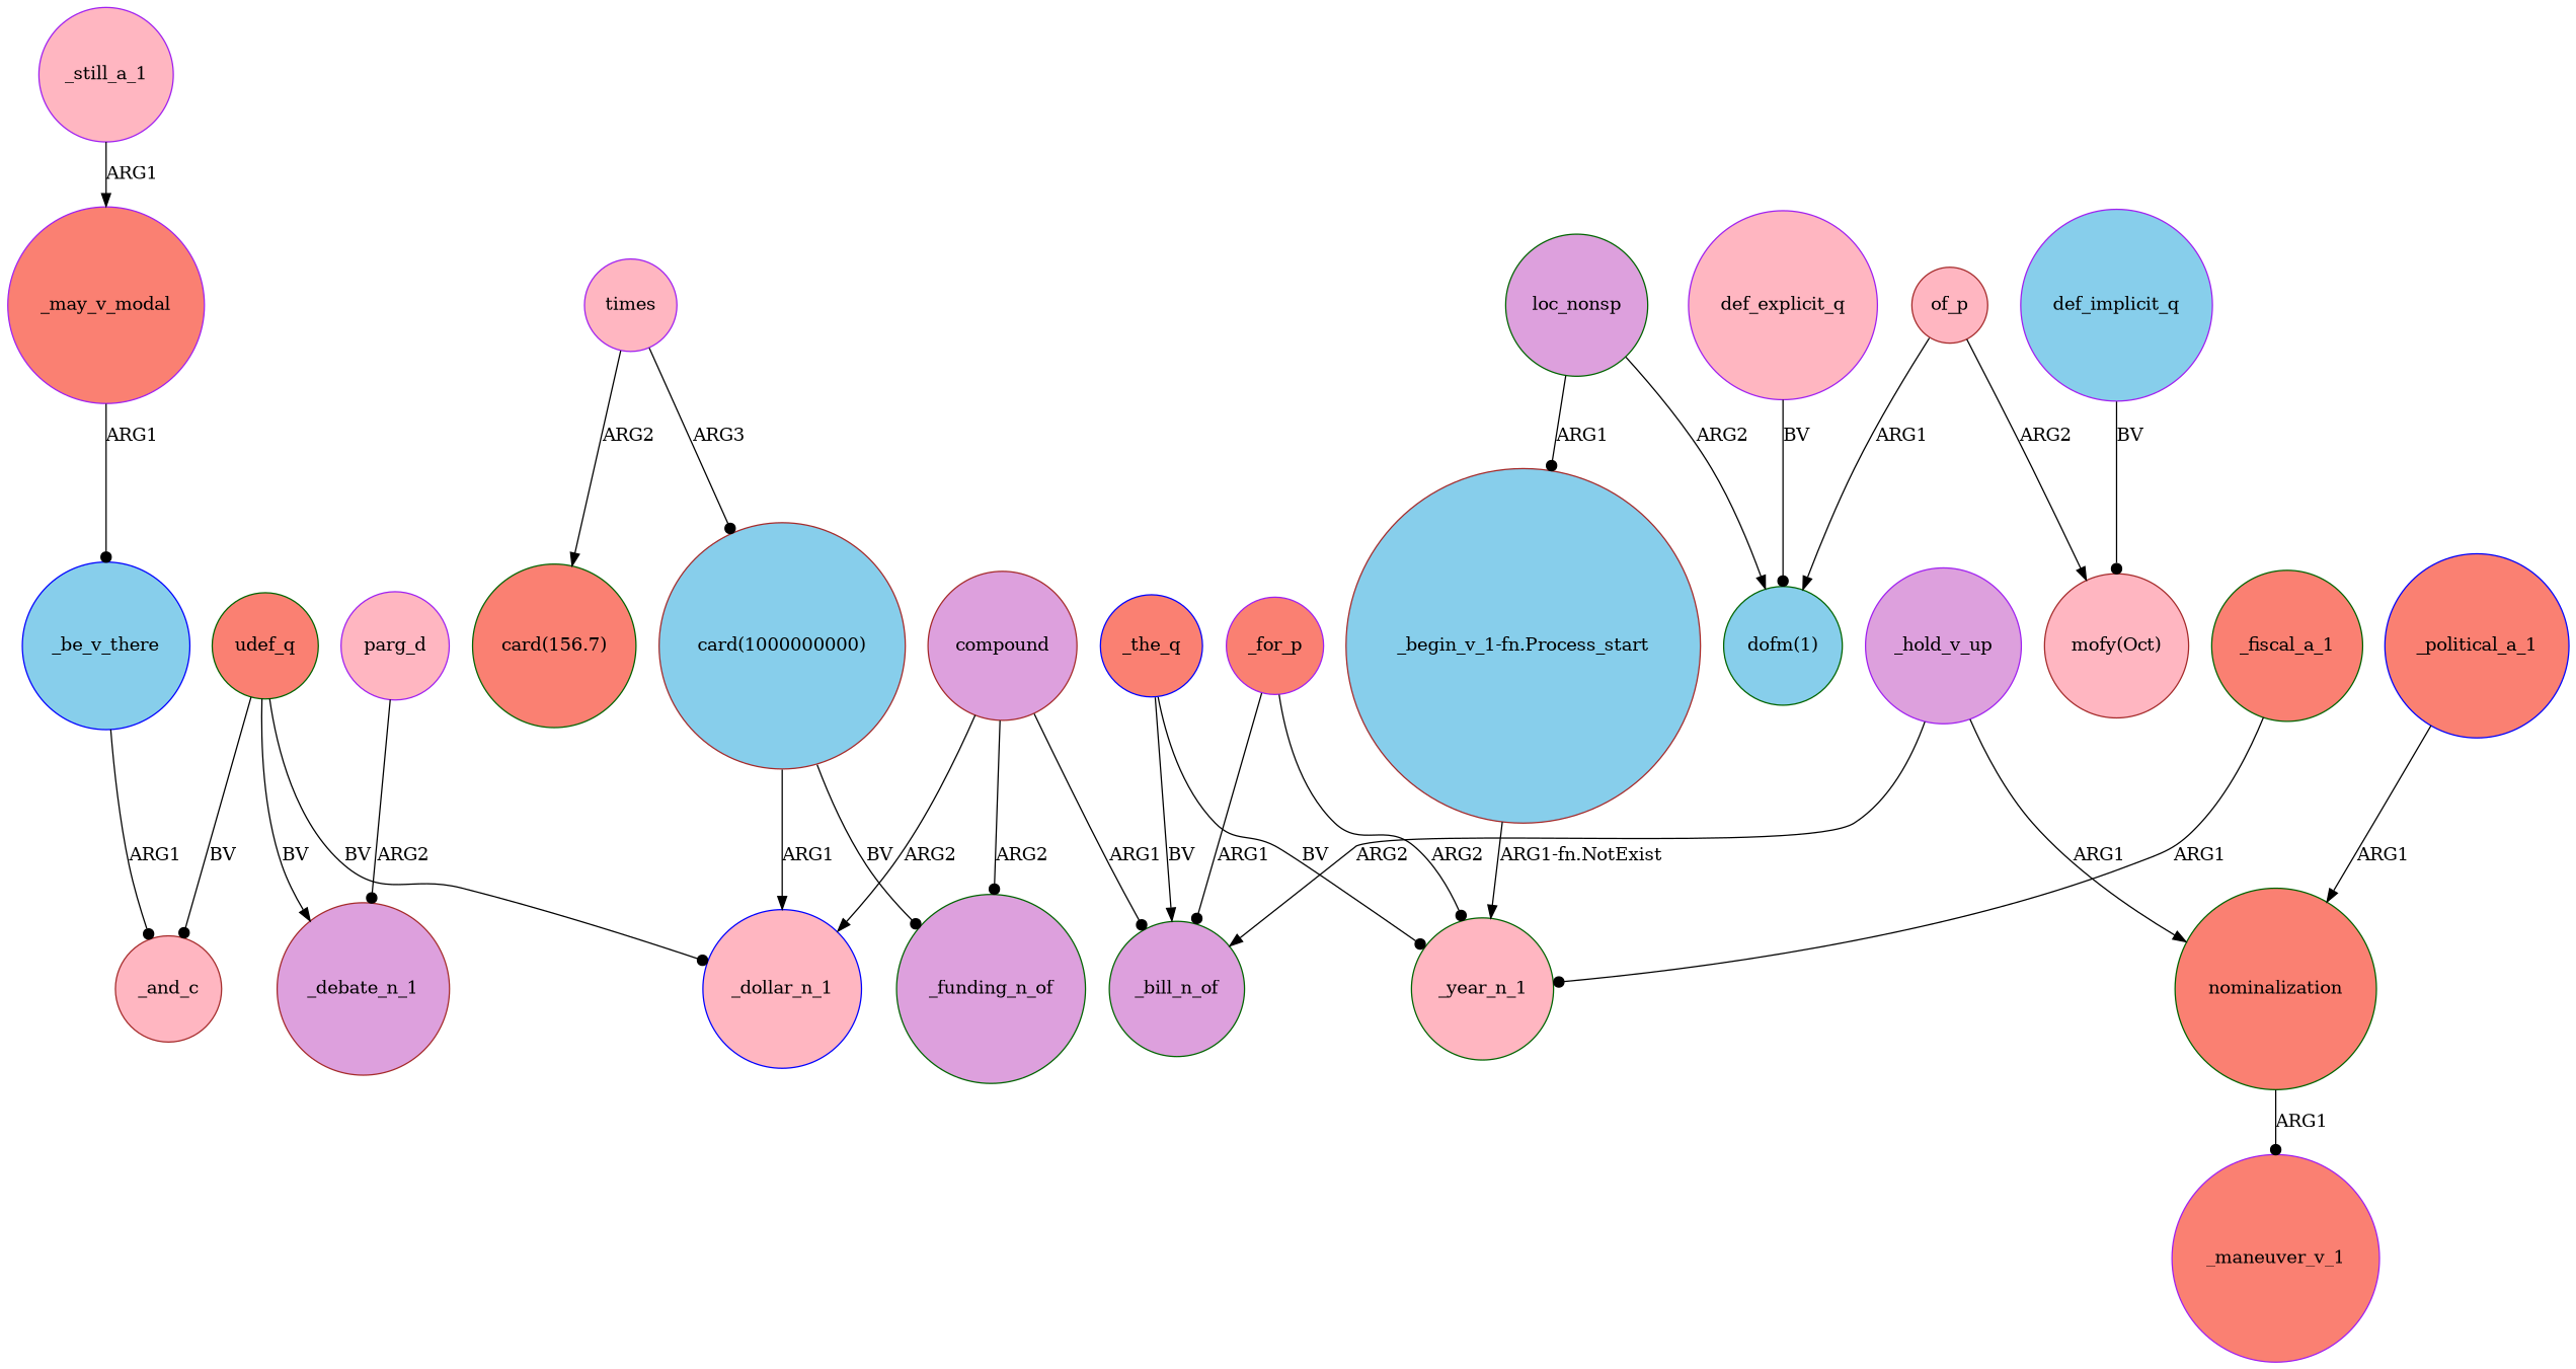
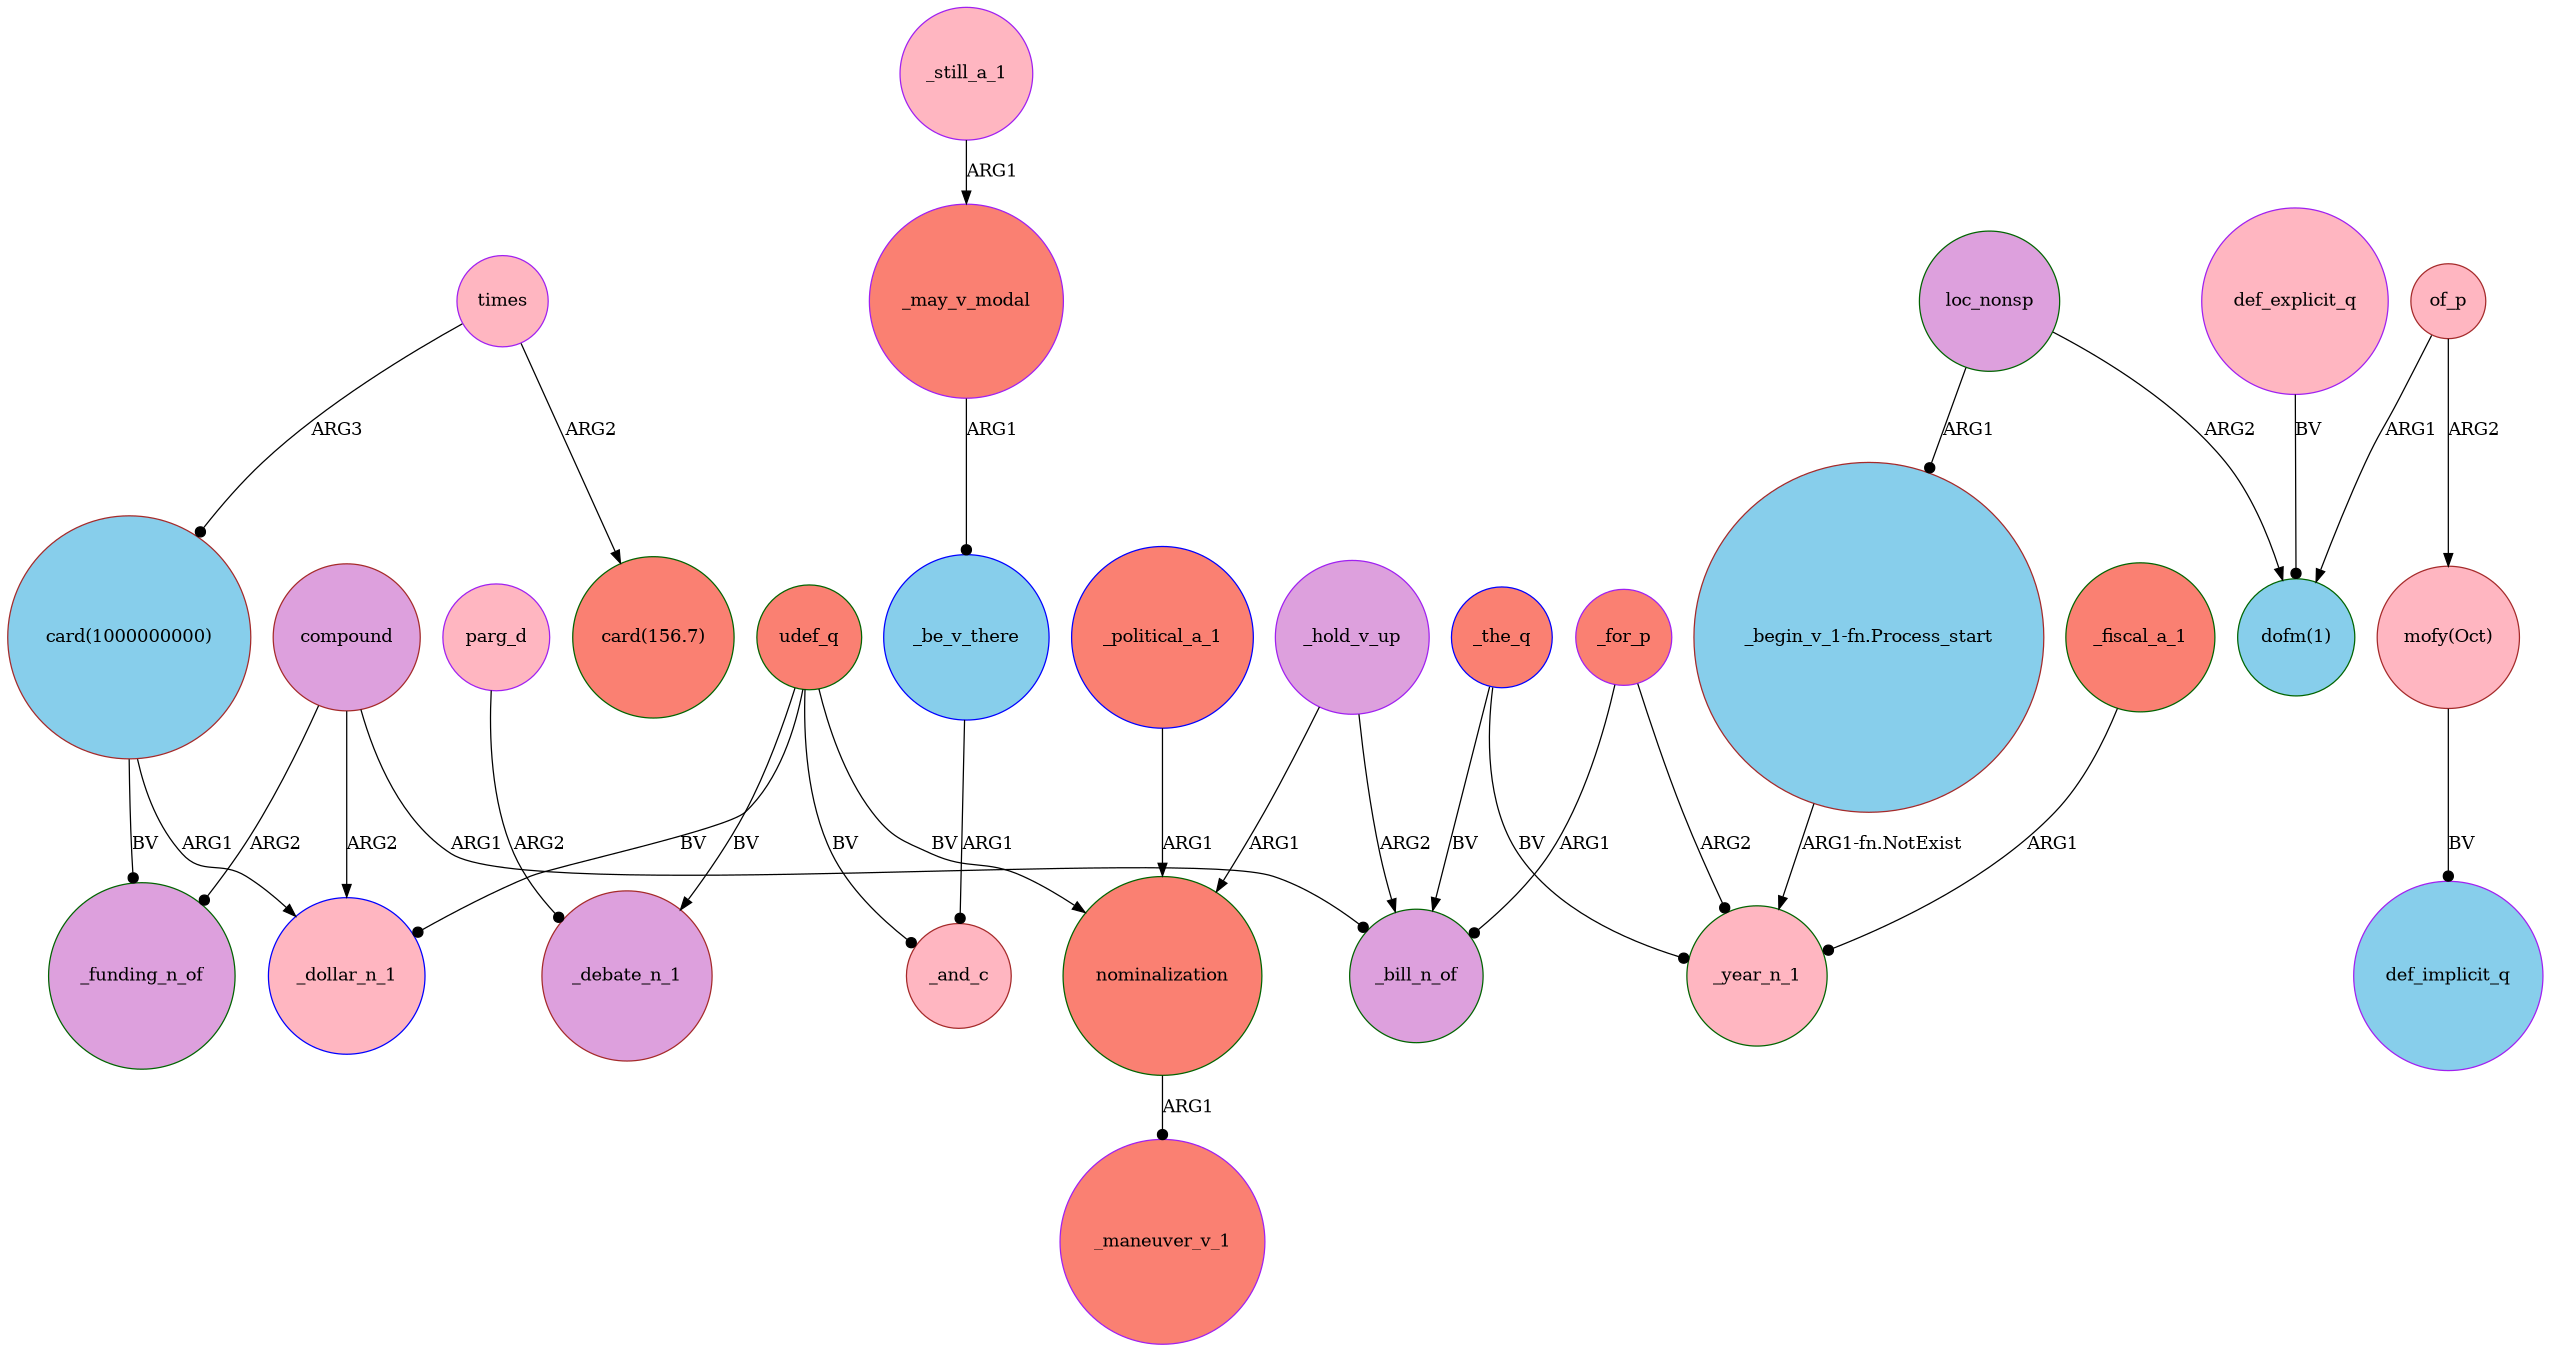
  digraph {
    node [color=darkgreen fillcolor=salmon shape=circle style=filled]
    edge [arrowhead=dot]
    _the_q [color=blue]
    _bill_n_of [fillcolor=plum]
    _year_n_1 [fillcolor=lightpink]
    times [color=purple fillcolor=lightpink]
    "card(156.7)"
    "card(1000000000)" [color=brown fillcolor=skyblue]
    _funding_n_of [fillcolor=plum]
    _dollar_n_1 [color=blue fillcolor=lightpink]
    parg_d [color=purple fillcolor=lightpink]
    _debate_n_1 [color=brown fillcolor=plum]
    compound [color=brown fillcolor=plum]
    _for_p [color=purple]
    def_implicit_q [color=purple fillcolor=skyblue]
    "mofy(Oct)" [color=brown fillcolor=lightpink]
    loc_nonsp [fillcolor=plum]
    "dofm(1)" [fillcolor=skyblue]
    "_begin_v_1-fn.Process_start" [color=brown fillcolor=skyblue]
    udef_q
    nominalization
    _and_c [color=brown fillcolor=lightpink]
    _maneuver_v_1 [color=purple]
    of_p [color=brown fillcolor=lightpink]
    _political_a_1 [color=blue]
    _be_v_there [color=blue fillcolor=skyblue]
    _still_a_1 [color=purple fillcolor=lightpink]
    _may_v_modal [color=purple]
    def_explicit_q [color=purple fillcolor=lightpink]
    _hold_v_up [color=purple fillcolor=plum]
    _fiscal_a_1
    _the_q -> _bill_n_of [arrowhead=normal label=BV]
    _the_q -> _year_n_1 [label=BV]
    times -> "card(156.7)" [arrowhead=normal label=ARG2]
    times -> "card(1000000000)" [label=ARG3]
    "card(1000000000)" -> _funding_n_of [label=BV]
    "card(1000000000)" -> _dollar_n_1 [arrowhead=normal label=ARG1]
    parg_d -> _debate_n_1 [label=ARG2]
    compound -> _bill_n_of [label=ARG1]
    compound -> _funding_n_of [label=ARG2]
    compound -> _dollar_n_1 [arrowhead=normal label=ARG2]
    _for_p -> _bill_n_of [label=ARG1]
    _for_p -> _year_n_1 [label=ARG2]
-   def_implicit_q -> "mofy(Oct)" [label=BV]
+   "mofy(Oct)" -> def_implicit_q [label=BV]
    loc_nonsp -> "dofm(1)" [arrowhead=normal label=ARG2]
    loc_nonsp -> "_begin_v_1-fn.Process_start" [label=ARG1]
    "_begin_v_1-fn.Process_start" -> _year_n_1 [arrowhead=normal label="ARG1-fn.NotExist"]
    udef_q -> _dollar_n_1 [label=BV]
    udef_q -> _debate_n_1 [arrowhead=normal label=BV]
+   udef_q -> nominalization [arrowhead=normal label=BV]
    udef_q -> _and_c [label=BV]
    nominalization -> _maneuver_v_1 [label=ARG1]
    of_p -> "mofy(Oct)" [arrowhead=normal label=ARG2]
    of_p -> "dofm(1)" [arrowhead=normal label=ARG1]
    _political_a_1 -> nominalization [arrowhead=normal label=ARG1]
    _be_v_there -> _and_c [label=ARG1]
    _still_a_1 -> _may_v_modal [arrowhead=normal label=ARG1]
    _may_v_modal -> _be_v_there [label=ARG1]
    def_explicit_q -> "dofm(1)" [label=BV]
    _hold_v_up -> _bill_n_of [arrowhead=normal label=ARG2]
    _hold_v_up -> nominalization [arrowhead=normal label=ARG1]
    _fiscal_a_1 -> _year_n_1 [label=ARG1]
  }
